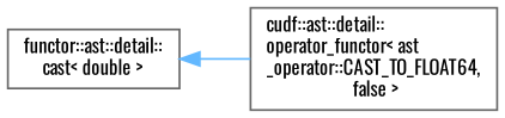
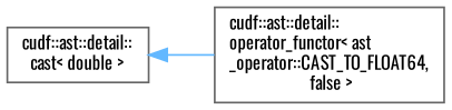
  digraph {
    rankdir=LR
    fontname=Oswald
    node [color=grey40 fillcolor=white fontname=Oswald fontsize=10 shape=box style=filled]
-   n1 [height=0.2 label="functor::ast::detail::\lcast\< double \>" width=0.4]
+   n1 [height=0.2 label="cudf::ast::detail::\lcast\< double \>" width=0.4]
    n2 [height=0.2 label="cudf::ast::detail::\loperator_functor\< ast\l_operator::CAST_TO_FLOAT64,\l false \>" width=0.4]
    n1 -> n2 [color=steelblue1 dir=back fontname=Oswald fontsize=10 labelfontname=Helvetica labelfontsize=10 style=solid]
  }
